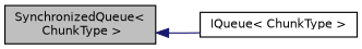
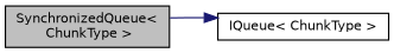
  digraph {
    rankdir=LR
    node [color=black fontname=Helvetica fontsize=10 shape=record style=filled]
    n1 [fillcolor=grey75 fontcolor=black height=0.2 label="SynchronizedQueue\<\l ChunkType \>" width=0.4]
    n2 [fillcolor=white height=0.2 label="IQueue\< ChunkType \>" width=0.4]
-   n1 -> n2 [color=midnightblue dir=back fontname=Helvetica fontsize=10 labelfontname=Helvetica labelfontsize=10 style=solid]
+   n2 -> n1 [color=midnightblue dir=back fontname=Helvetica fontsize=10 labelfontname=Helvetica labelfontsize=10 style=solid]
  }
